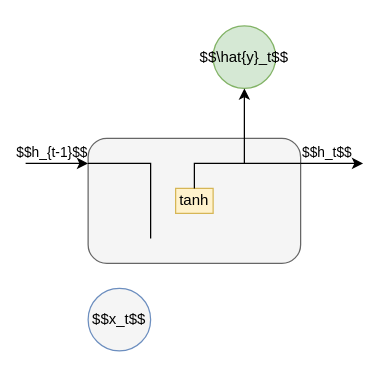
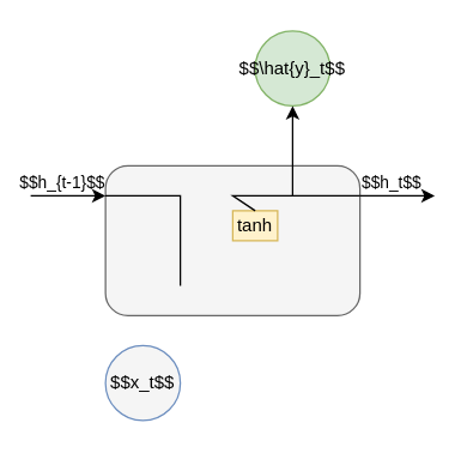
  <mxCell id="0" />
  <mxCell id="1" parent="0" />
  <mxCell id="2" value="" style="rounded=1;whiteSpace=wrap;html=1;fillColor=#f5f5f5;fontColor=#333333;strokeColor=#666666;" vertex="1" parent="1"><mxGeometry x="70" y="110" width="170" height="100" as="geometry" /></mxCell>
  <mxCell id="3" value="$$\hat{y}_t$$" style="ellipse;whiteSpace=wrap;html=1;fillColor=#d5e8d4;strokeColor=#82b366;" vertex="1" parent="1"><mxGeometry x="170" y="20" width="50" height="50" as="geometry" /></mxCell>
  <mxCell id="4" value="$$x_t$$" style="ellipse;whiteSpace=wrap;html=1;fillColor=#f5f5f5;strokeColor=#6c8ebf;" vertex="1" parent="1"><mxGeometry x="70" y="230" width="50" height="50" as="geometry" /></mxCell>
- <mxCell id="5" value="tanh" style="rounded=0;whiteSpace=wrap;html=1;fillColor=#fff2cc;strokeColor=#d6b656;" vertex="1" parent="1"><mxGeometry x="140" y="150" width="30" height="20" as="geometry" /></mxCell>
+ <mxCell id="5" value="tanh" style="rounded=0;whiteSpace=wrap;html=1;fillColor=#fff2cc;strokeColor=#d6b656;" vertex="1" parent="1"><mxGeometry x="155" y="140" width="30" height="20" as="geometry" /></mxCell>
  <mxCell id="6" value="" style="endArrow=classic;html=1;rounded=0;entryX=0;entryY=0.2;entryDx=0;entryDy=0;entryPerimeter=0;" edge="1" parent="1" target="2"><mxGeometry width="50" height="50" relative="1" as="geometry"><mxPoint x="20" y="130" as="sourcePoint" /><mxPoint x="50" y="120" as="targetPoint" /></mxGeometry></mxCell>
  <mxCell id="7" value="" style="endArrow=none;html=1;rounded=0;entryX=-0.001;entryY=0.2;entryDx=0;entryDy=0;entryPerimeter=0;" edge="1" parent="1" target="2"><mxGeometry width="50" height="50" relative="1" as="geometry"><mxPoint x="120" y="190" as="sourcePoint" /><mxPoint x="140" y="135" as="targetPoint" /><Array as="points"><mxPoint x="120" y="160" /><mxPoint x="120" y="130" /><mxPoint x="100" y="130" /></Array></mxGeometry></mxCell>
  <mxCell id="8" value="$$h_{t-1}$$" style="edgeLabel;html=1;align=center;verticalAlign=middle;resizable=0;points=[];labelBackgroundColor=none;" vertex="1" connectable="0" parent="7"><mxGeometry x="0.708" relative="1" as="geometry"><mxPoint x="-46" y="-10" as="offset" /></mxGeometry></mxCell>
  <mxCell id="9" value="" style="endArrow=classic;html=1;rounded=0;" edge="1" parent="1"><mxGeometry width="50" height="50" relative="1" as="geometry"><mxPoint x="240" y="130" as="sourcePoint" /><mxPoint x="290" y="130" as="targetPoint" /><Array as="points"><mxPoint x="280" y="130" /></Array></mxGeometry></mxCell>
  <mxCell id="10" value="$$h_t$$" style="edgeLabel;html=1;align=center;verticalAlign=middle;resizable=0;points=[];labelBackgroundColor=none;" vertex="1" connectable="0" parent="9"><mxGeometry x="-0.604" y="-0.01" relative="1" as="geometry"><mxPoint x="10" y="-10" as="offset" /></mxGeometry></mxCell>
  <mxCell id="11" value="" style="endArrow=none;html=1;rounded=0;exitX=0.5;exitY=0;exitDx=0;exitDy=0;" edge="1" parent="1" source="5"><mxGeometry width="50" height="50" relative="1" as="geometry"><mxPoint x="100" y="180" as="sourcePoint" /><mxPoint x="240" y="130" as="targetPoint" /><Array as="points"><mxPoint x="155" y="130" /><mxPoint x="160" y="130" /><mxPoint x="190" y="130" /></Array></mxGeometry></mxCell>
  <mxCell id="12" value="" style="endArrow=classic;html=1;rounded=0;entryX=0.5;entryY=1;entryDx=0;entryDy=0;" edge="1" parent="1" target="3"><mxGeometry width="50" height="50" relative="1" as="geometry"><mxPoint x="195" y="130" as="sourcePoint" /><mxPoint x="150" y="120" as="targetPoint" /></mxGeometry></mxCell>
